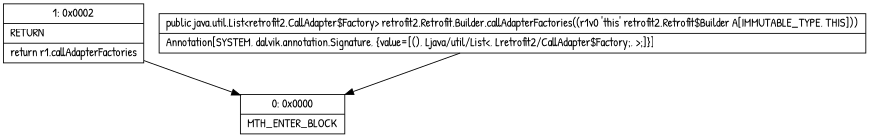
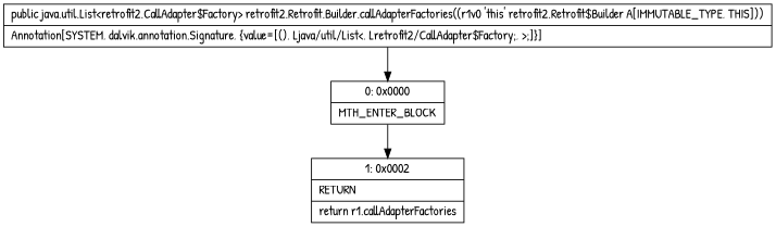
  digraph {
    fontname="Patrick Hand"
    node [shape=record fontname="Patrick Hand"]
    edge [fontname="Patrick Hand"]
    n1 [label="{0\:\ 0x0000|MTH_ENTER_BLOCK\l}"]
    n2 [label="{1\:\ 0x0002|RETURN\l|return r1.callAdapterFactories\l}"]
    n3 [label="{public java.util.List\<retrofit2.CallAdapter$Factory\> retrofit2.Retrofit.Builder.callAdapterFactories((r1v0 'this' retrofit2.Retrofit$Builder A[IMMUTABLE_TYPE, THIS]))  | Annotation[SYSTEM, dalvik.annotation.Signature, \{value=[(), Ljava\/util\/List\<, Lretrofit2\/CallAdapter$Factory;, \>;]\}]\l}"]
-   n2 -> n1
+   n1 -> n2
    n3 -> n1
  }
